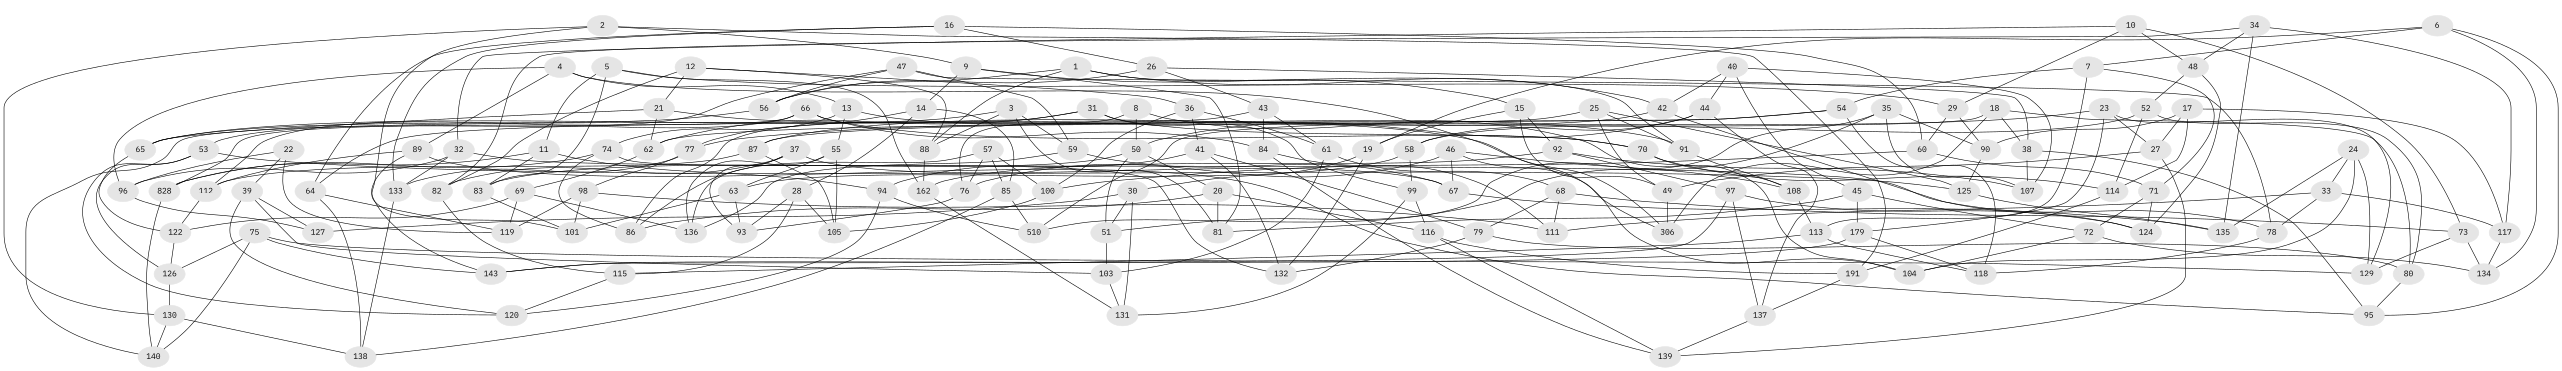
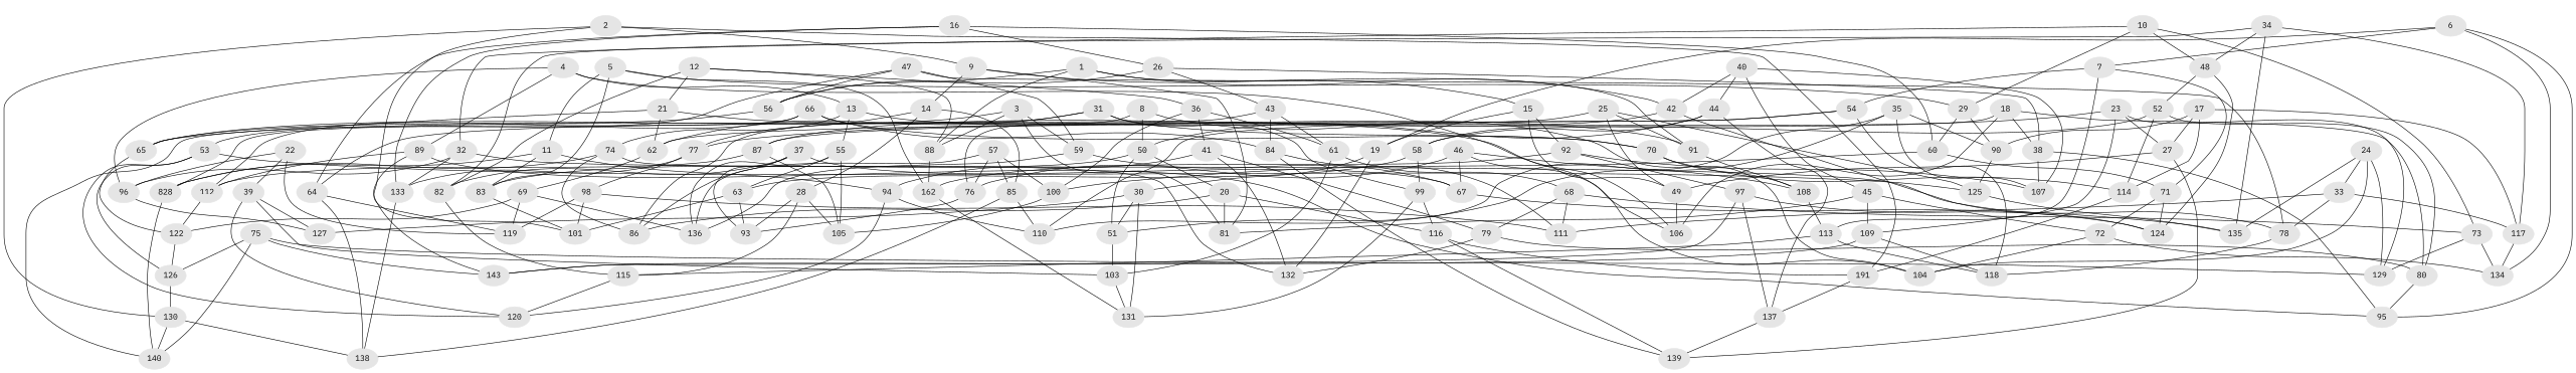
  graph {
    fontname="IBM Plex Mono"
    node [color=gray90 fontname="IBM Plex Mono" style=filled]
    edge [fontname="IBM Plex Mono"]
    1
    42
    56
    88
    91
    87
    124
    65
    n9 [label=162]
    108
    2
    9
    101
    n14 [label=191]
    130
    81
    14
    15
    137
    140
    138
    3
    59
    67
    136
    122
    4
    13
    89
    96
-   106 [label=306]
+   106
    55
    74
    95
    112
    n36 [label=143]
    127
    5
    11
    29
    83
    94
    n43 [label=828]
    60
    90
    131
    6
    7
    19
    134
    54
    71
    113
    30
    132
-   110 [label=510]
+   110
    118
    72
    115
    8
    50
    76
    104
    20
    86
    116
    51
    93
    28
    77
    85
    49
    92
    10
    32
    48
    73
    133
    78
    52
    129
    120
    12
    21
    36
    82
    62
    41
    61
    100
    105
    63
    98
    107
    97
    16
    26
    64
    38
    43
    119
    17
    27
    114
    117
    139
    125
    18
    80
    69
    22
    39
    103
    23
-   109 [label=179]
+   109
    24
    33
    135
    111
    25
    84
    31
    70
    99
    34
    35
    79
    68
    37
    40
    44
    45
    58
    46
    47
    53
    126
    57
    66
    75
    1 -- 42
    1 -- 56
    1 -- 88
    1 -- 91
    42 -- 87
    42 -- 124
    56 -- 65
    88 -- n9
    91 -- 108
    87 -- 112
    87 -- 105
    65 -- 122
    n9 -- 131
    108 -- 113
    2 -- 9
    2 -- 101
    2 -- n14
    2 -- 130
    9 -- 81
    9 -- 14
    9 -- 15
    n14 -- 137
    130 -- 140
    130 -- 138
    14 -- 28
    14 -- 77
    14 -- 85
    15 -- 19
    15 -- 49
    15 -- 92
    137 -- 139
    3 -- 88
    3 -- 65
    3 -- 81
    3 -- 59
    59 -- 67
    59 -- 136
    67 -- 135
    122 -- 126
    4 -- 13
    4 -- 89
    4 -- 96
    4 -- 106
    13 -- 91
    13 -- 55
    13 -- 74
    89 -- 95
    89 -- 112
    89 -- n36
    96 -- 127
    55 -- 136
    55 -- 105
    55 -- 63
    74 -- n43
    74 -- 132
    74 -- 86
    112 -- 122
    5 -- n9
    5 -- 11
    5 -- 29
    5 -- 83
    11 -- 83
    11 -- 94
    11 -- n43
    29 -- 60
    29 -- 90
    83 -- 101
    94 -- 110
    94 -- 120
    n43 -- 140
    60 -- 71
    60 -- 100
    90 -- 125
    6 -- 95
    6 -- 7
    6 -- 19
    6 -- 134
    7 -- 54
    7 -- 71
    7 -- 113
    19 -- 30
    19 -- 132
    54 -- 87
    54 -- 110
    54 -- 118
    71 -- 124
    71 -- 72
    113 -- 118
    113 -- 115
    30 -- 127
    30 -- 131
    30 -- 51
    72 -- 134
    72 -- 104
    115 -- 120
    8 -- 50
    8 -- 76
    8 -- 104
    50 -- 83
    50 -- 20
    50 -- 51
    76 -- 93
    20 -- 81
    20 -- 86
    20 -- 116
    116 -- n14
    116 -- 139
    51 -- 103
    28 -- 115
    28 -- 93
    28 -- 105
    77 -- 133
    77 -- 98
    85 -- 138
    85 -- 110
    49 -- 106
    92 -- n9
    92 -- 107
    92 -- 97
    10 -- 29
    10 -- 32
    10 -- 48
    10 -- 73
    32 -- 96
    32 -- 133
    32 -- 78
    48 -- 124
    48 -- 52
    73 -- 134
    73 -- 129
    133 -- 138
    78 -- 118
    52 -- 114
    52 -- 80
    52 -- 58
    12 -- 88
    12 -- 21
    12 -- 36
    12 -- 82
    21 -- 65
    21 -- 104
    21 -- 62
    36 -- 41
    36 -- 61
    36 -- 100
    82 -- 115
    62 -- 69
    41 -- 94
    41 -- 132
    41 -- 79
    61 -- 103
    61 -- 68
    100 -- 105
    63 -- 101
    63 -- 93
    98 -- 101
    98 -- 119
    98 -- 111
    97 -- 124
    97 -- 137
    97 -- n36
    16 -- 60
    16 -- 133
    16 -- 26
    16 -- 64
    26 -- 56
    26 -- 38
    26 -- 43
    64 -- 138
    64 -- 119
    38 -- 95
    38 -- 107
    43 -- 61
    43 -- 64
    43 -- 84
    17 -- 90
    17 -- 27
    17 -- 114
    17 -- 117
    27 -- 49
    27 -- 139
    114 -- n14
    117 -- 134
    125 -- 135
    18 -- 140
    18 -- 106
    18 -- 38
    18 -- 80
    80 -- 95
    69 -- 136
    69 -- 122
    69 -- 119
    22 -- 96
    22 -- 119
    22 -- 39
    39 -- 127
    39 -- 120
    39 -- 103
    103 -- 131
    23 -- 77
    23 -- 129
    23 -- 27
    23 -- 109
    109 -- n36
    109 -- 118
    24 -- 104
    24 -- 129
    24 -- 33
    24 -- 135
    33 -- 78
    33 -- 117
    33 -- 111
    25 -- 91
    25 -- 49
    25 -- 62
    25 -- 125
    84 -- 139
    84 -- 111
    31 -- 86
    31 -- 62
    31 -- 70
    31 -- 99
    70 -- 108
    70 -- 114
    99 -- 131
    99 -- 116
    34 -- 48
    34 -- 82
    34 -- 117
    34 -- 135
    35 -- 90
    35 -- 110
    35 -- 51
    35 -- 107
    79 -- 132
    79 -- 80
    68 -- 73
    68 -- 111
    68 -- 79
    37 -- 67
    37 -- 86
    37 -- 93
    37 -- 82
    40 -- 42
    40 -- 107
    40 -- 44
    40 -- 45
    44 -- 137
    44 -- 50
    44 -- 58
    45 -- 81
    45 -- 72
    45 -- 109
    58 -- 63
    58 -- 99
    46 -- 108
    46 -- 67
    46 -- 106
    46 -- 76
    47 -- 56
    47 -- 59
    47 -- 78
    47 -- 53
    53 -- 120
    53 -- 125
    53 -- 126
    126 -- 130
    57 -- 136
    57 -- 76
    57 -- 85
    57 -- 100
    66 -- 112
    66 -- n43
    66 -- 84
    66 -- 70
    75 -- 140
    75 -- n36
    75 -- 129
    75 -- 126
  }
